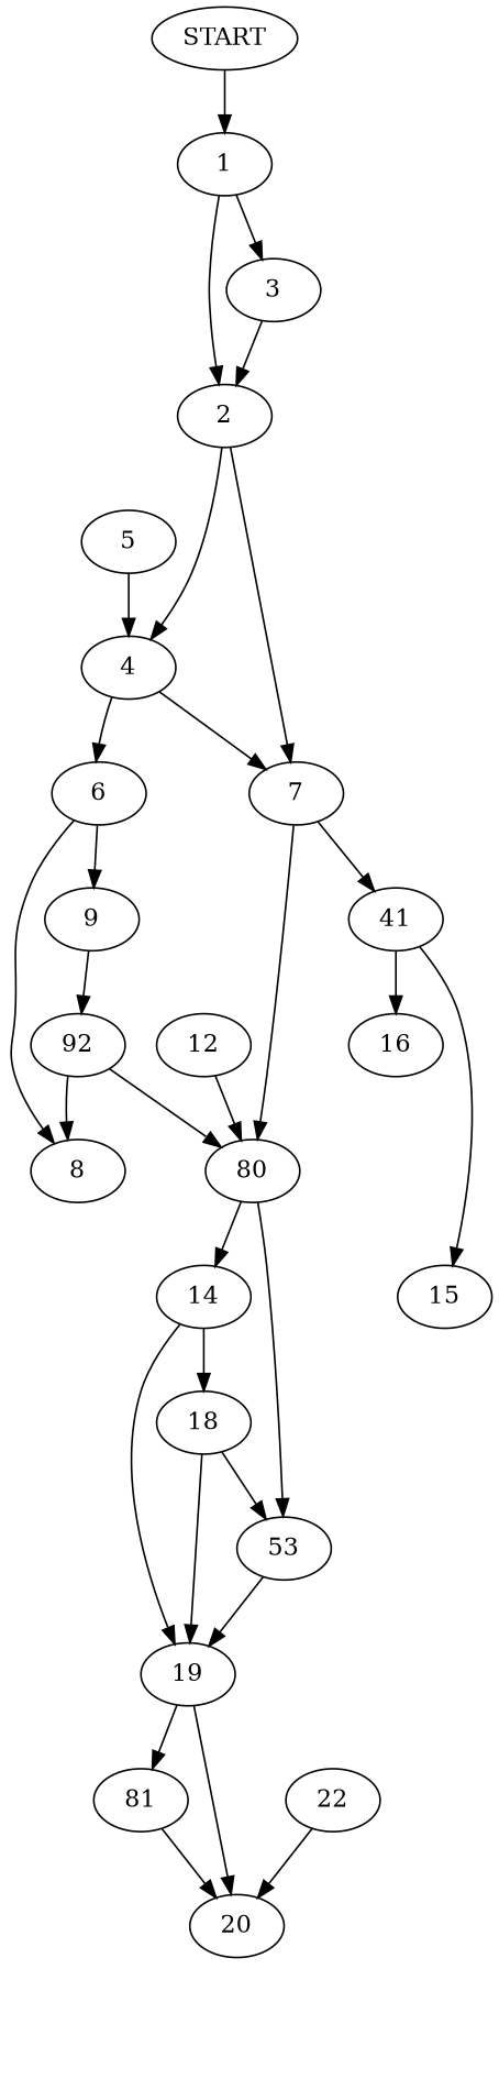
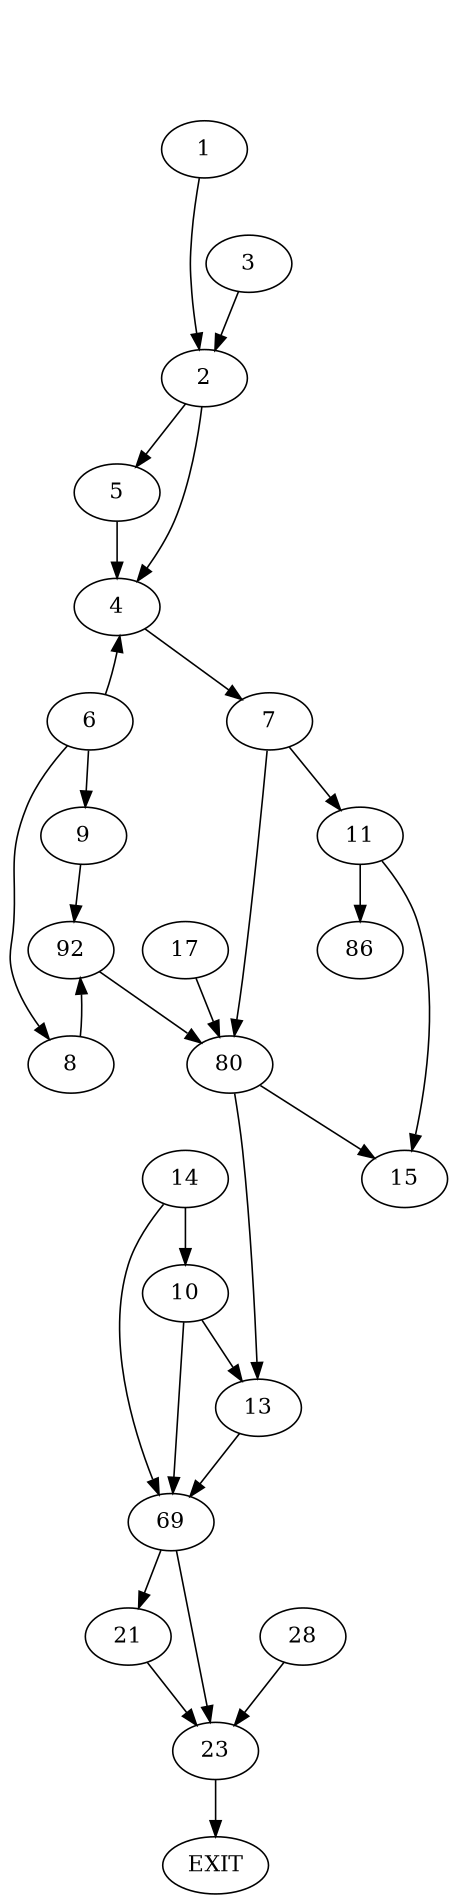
  digraph {
-   n1 [label=START]
    1
    2
    3
+   n5 [label=EXIT]
    4
    5
    6
    7
    8
    9
    n12 [label=80]
-   11 [label=41]
+   11
    n14 [label=92]
-   13 [label=53]
+   13
    14
    15
-   16
-   19
-   18
-   20
-   21 [label=81]
-   17 [label=12]
-   22
-   n1 -> 1
+   16 [label=86]
+   19 [label=69]
+   18 [label=10]
+   20 [label=23]
+   21
+   17
+   22 [label=28]
    1 -> 2
-   1 -> 3
    2 -> 4
-   2 -> 7
+   2 -> 5
    3 -> 2
-   4 -> 6
+   6 -> 4
    4 -> 7
    5 -> 4
    6 -> 8
    6 -> 9
    7 -> n12
    7 -> 11
-   n14 -> 8
+   8 -> n14
    9 -> n14
    n12 -> 13
-   n12 -> 14
+   n12 -> 15
    11 -> 15
    11 -> 16
    n14 -> n12
    13 -> 19
    14 -> 19
    14 -> 18
    19 -> 20
    19 -> 21
    18 -> 13
    18 -> 19
+   20 -> n5
    21 -> 20
    17 -> n12
    22 -> 20
  }
